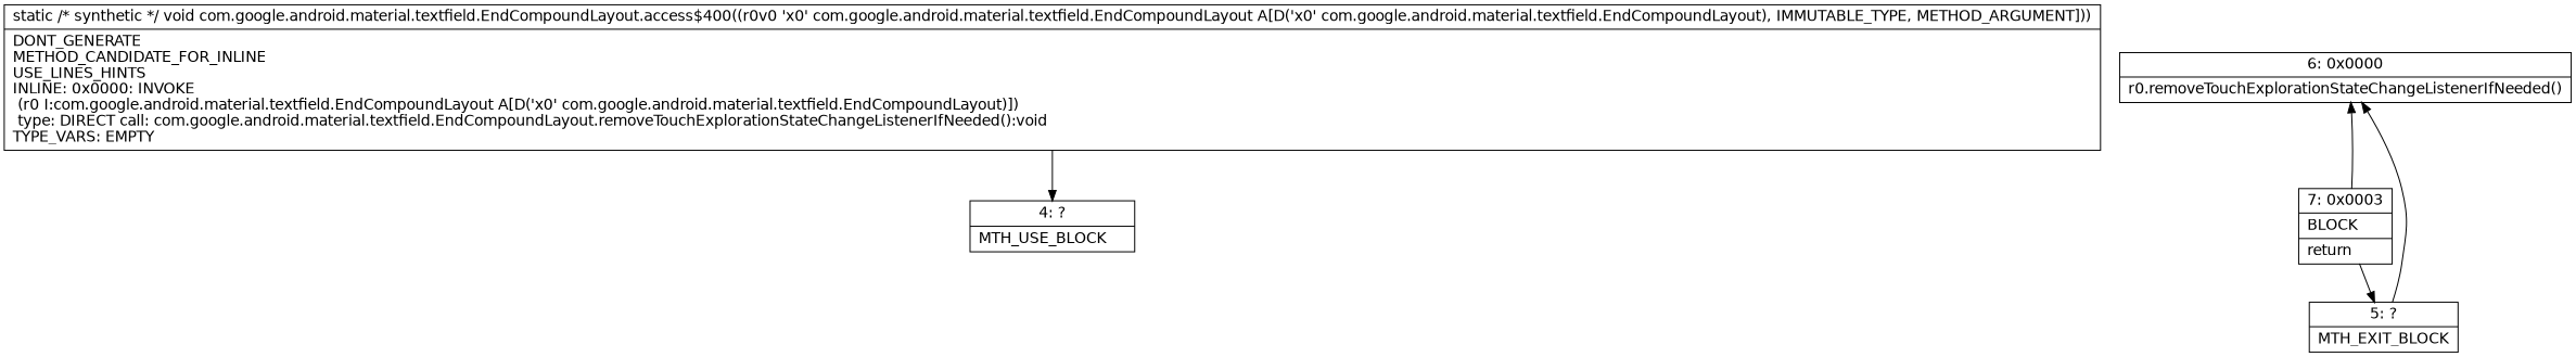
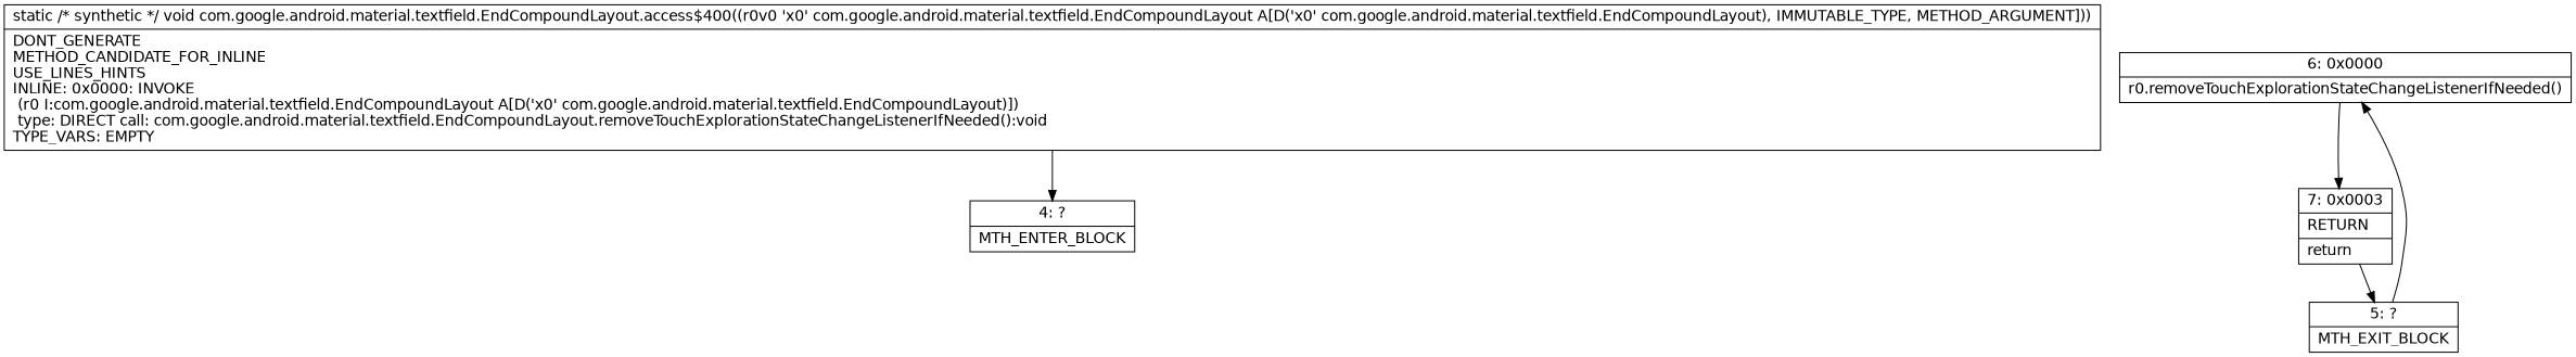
  digraph {
    fontname="DejaVu Sans"
    node [fontname="DejaVu Sans" shape=record]
    edge [fontname="DejaVu Sans"]
-   n1 [label="{4\:\ ?|MTH_USE_BLOCK\l}"]
+   n1 [label="{4\:\ ?|MTH_ENTER_BLOCK\l}"]
    n2 [label="{6\:\ 0x0000|r0.removeTouchExplorationStateChangeListenerIfNeeded()\l}"]
-   n3 [label="{7\:\ 0x0003|BLOCK\l|return\l}"]
+   n3 [label="{7\:\ 0x0003|RETURN\l|return\l}"]
    n4 [label="{5\:\ ?|MTH_EXIT_BLOCK\l}"]
    n5 [label="{static \/* synthetic *\/ void com.google.android.material.textfield.EndCompoundLayout.access$400((r0v0 'x0' com.google.android.material.textfield.EndCompoundLayout A[D('x0' com.google.android.material.textfield.EndCompoundLayout), IMMUTABLE_TYPE, METHOD_ARGUMENT]))  | DONT_GENERATE\lMETHOD_CANDIDATE_FOR_INLINE\lUSE_LINES_HINTS\lINLINE: 0x0000: INVOKE  \l  (r0 I:com.google.android.material.textfield.EndCompoundLayout A[D('x0' com.google.android.material.textfield.EndCompoundLayout)])\l type: DIRECT call: com.google.android.material.textfield.EndCompoundLayout.removeTouchExplorationStateChangeListenerIfNeeded():void\lTYPE_VARS: EMPTY\l}"]
-   n3 -> n2
+   n2 -> n3
    n3 -> n4
    n4 -> n2
    n5 -> n1
  }
